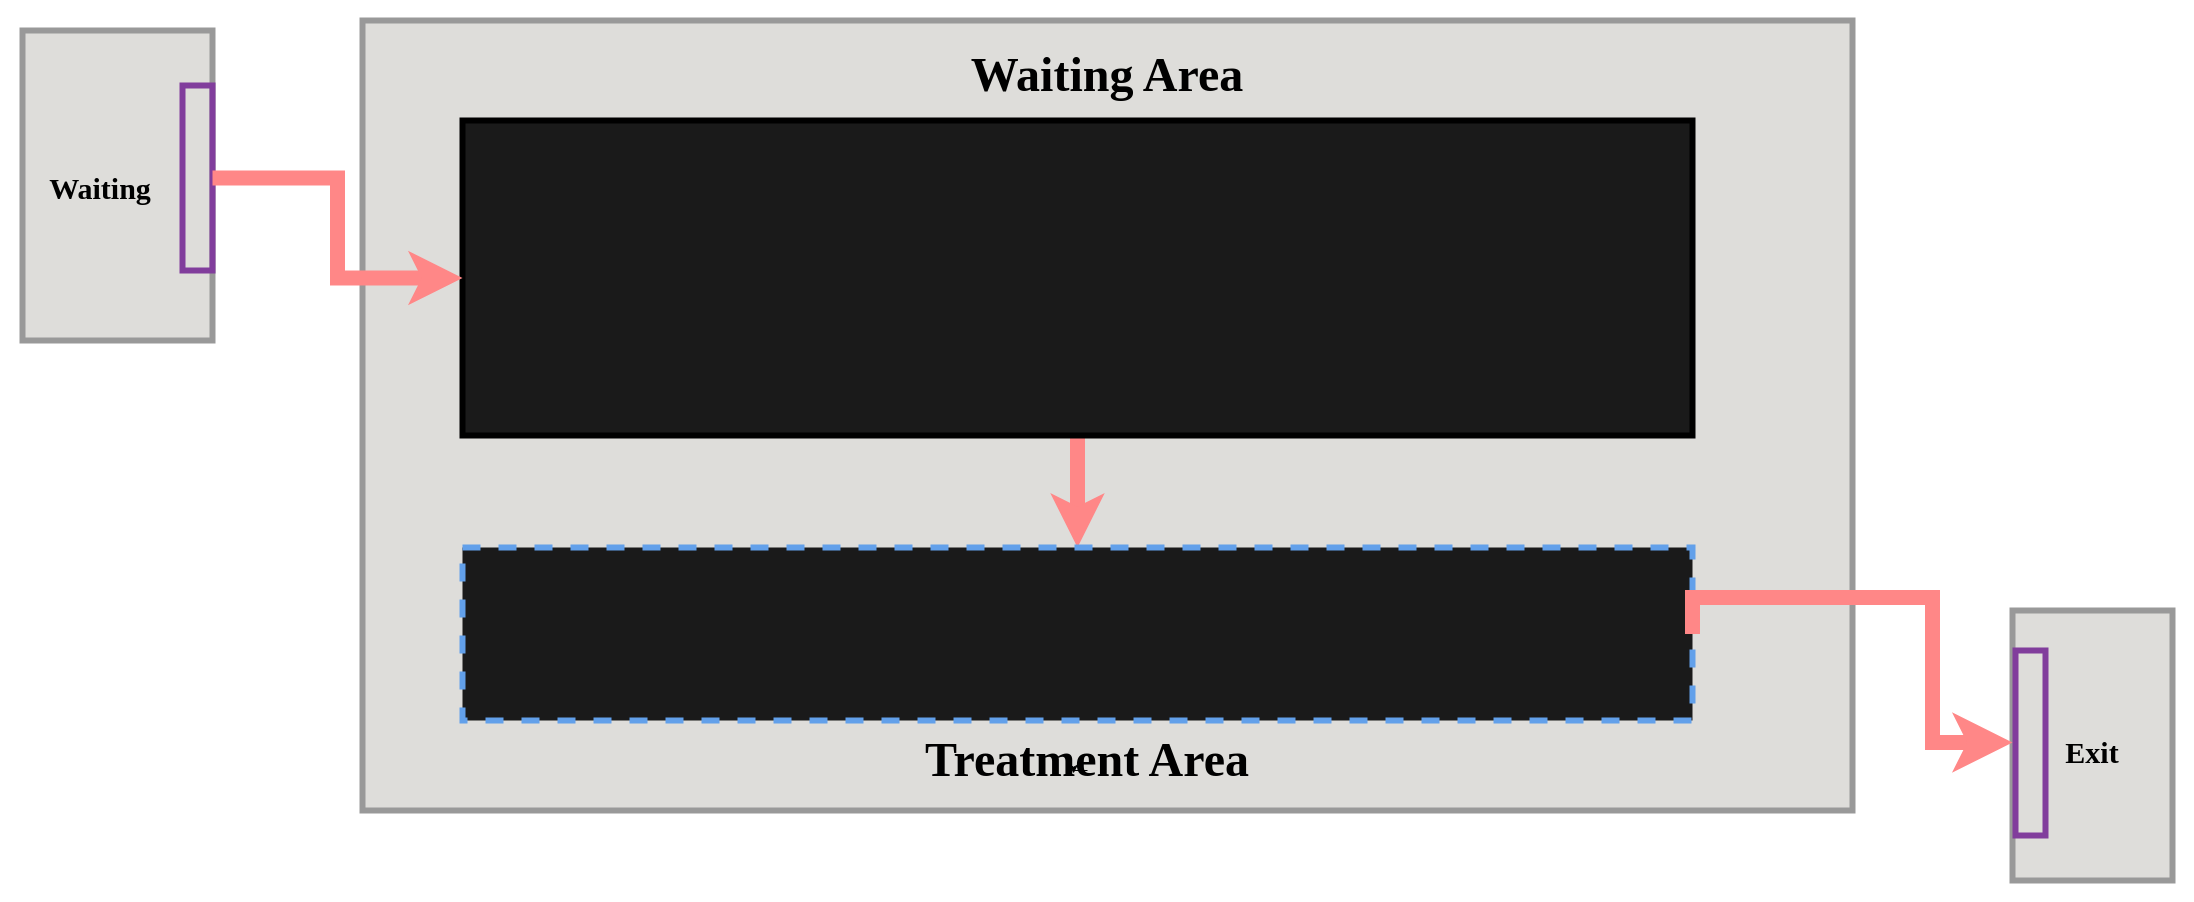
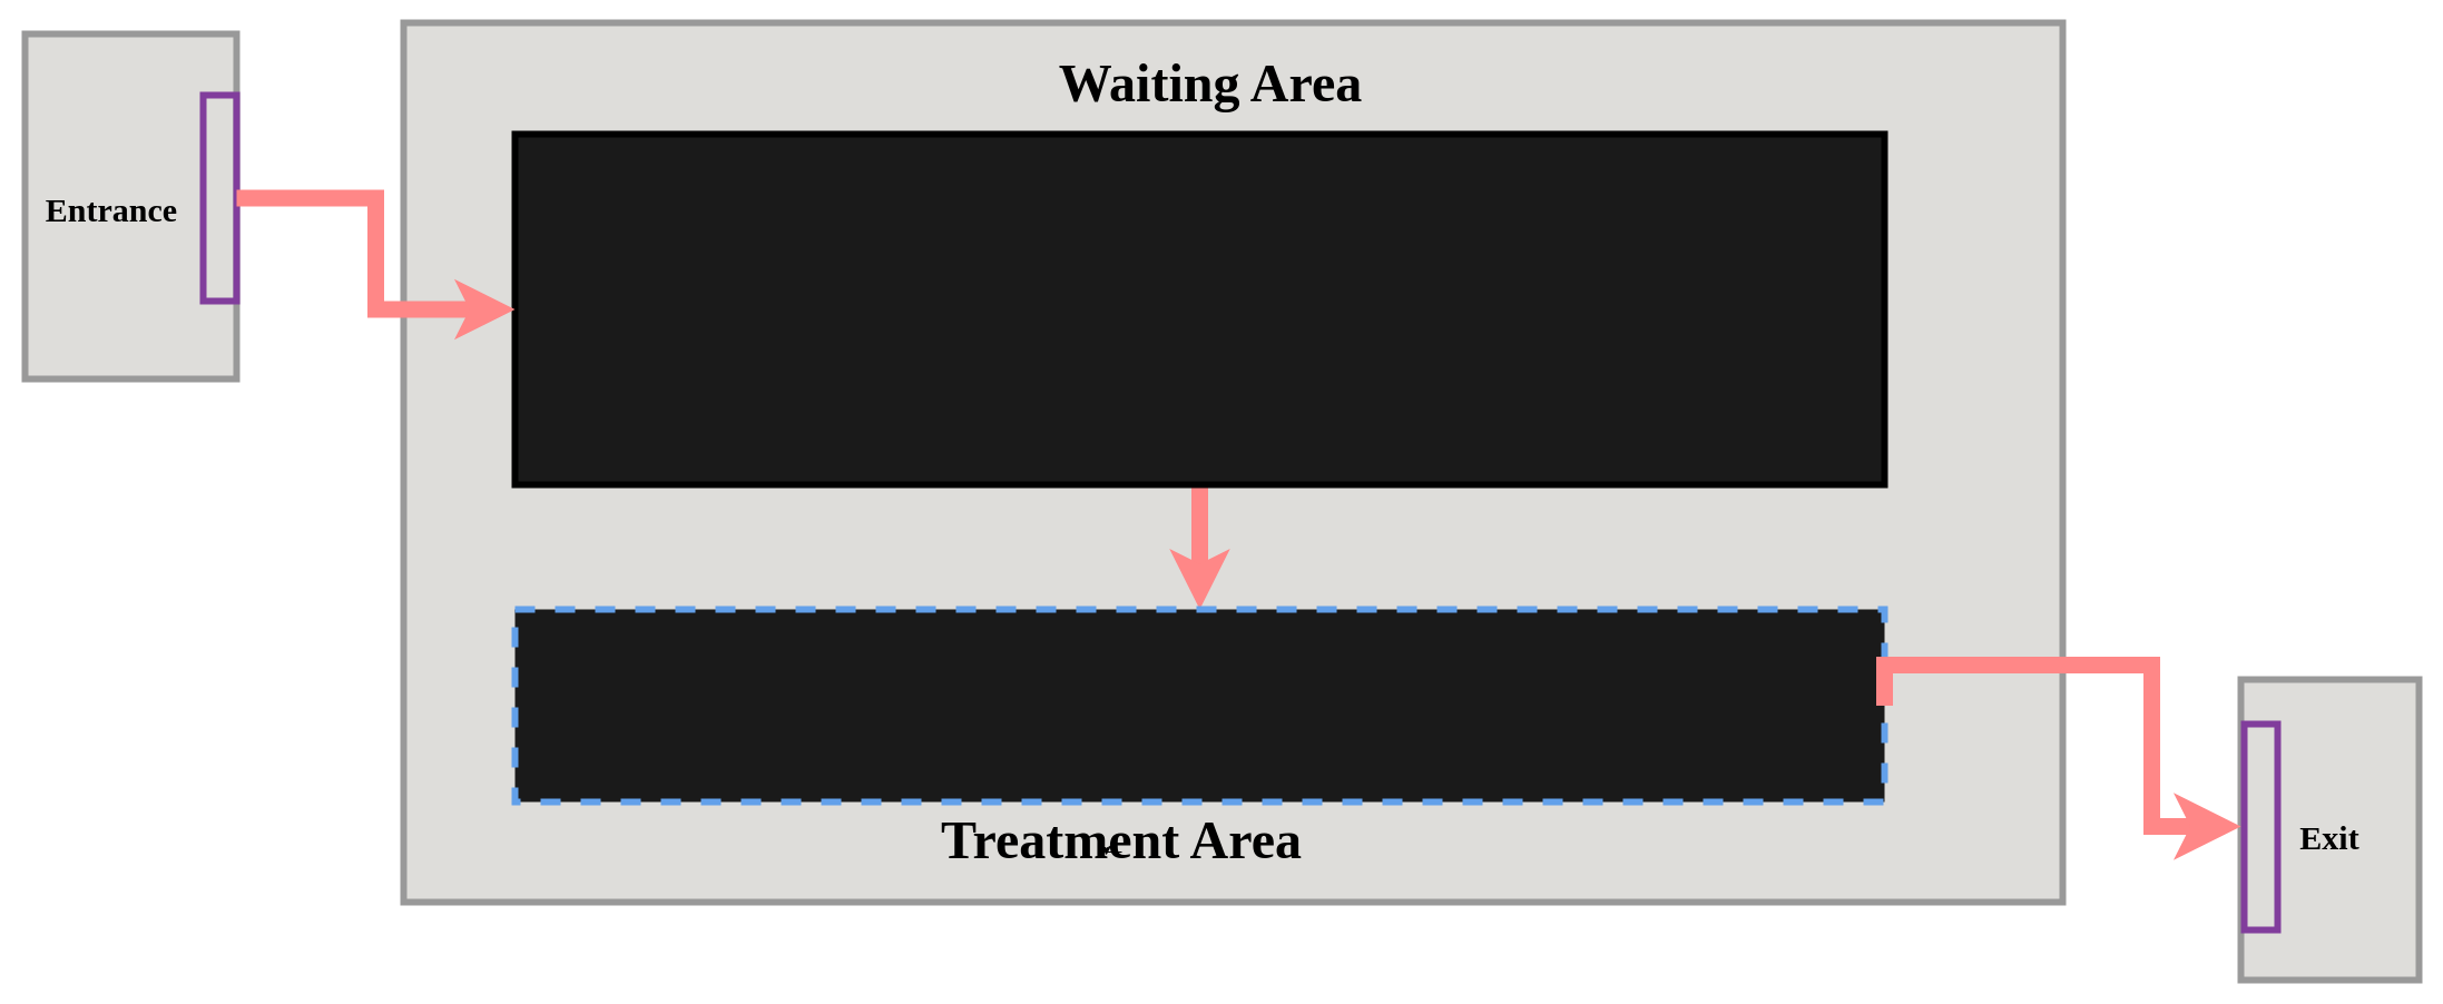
  <mxCell id="0" />
  <mxCell id="1" parent="0" />
  <mxCell id="2" value="" style="rounded=0;whiteSpace=wrap;html=1;fillColor=#DEDDDA;strokeColor=#999999;strokeWidth=6;" parent="1" vertex="1"><mxGeometry x="22" y="30" width="190" height="310" as="geometry" /></mxCell>
  <mxCell id="3" value="" style="rounded=0;whiteSpace=wrap;html=1;fillColor=#DEDDDA;strokeColor=#999999;strokeWidth=6;" parent="1" vertex="1"><mxGeometry x="2012" y="610" width="160" height="270" as="geometry" /></mxCell>
  <mxCell id="4" value="" style="rounded=0;whiteSpace=wrap;html=1;fillColor=none;strokeColor=#813d9c;strokeWidth=6;" parent="1" vertex="1"><mxGeometry x="182" y="85" width="30" height="185" as="geometry" /></mxCell>
  <mxCell id="5" value="" style="rounded=0;whiteSpace=wrap;html=1;fillColor=none;strokeColor=#813d9c;strokeWidth=6;" parent="1" vertex="1"><mxGeometry x="2015" y="650" width="30" height="185" as="geometry" /></mxCell>
  <mxCell id="6" value="&lt;font style=&quot;font-size: 30px;&quot; face=&quot;Lexend&quot; data-font-src=&quot;https://fonts.googleapis.com/css?family=Lexend&quot;&gt;&lt;b&gt;Exit&lt;/b&gt;&lt;/font&gt;" style="text;html=1;strokeColor=none;fillColor=none;align=center;verticalAlign=middle;whiteSpace=wrap;rounded=0;fontSize=60;" parent="1" vertex="1"><mxGeometry x="2012" y="707" width="160" height="70" as="geometry" /></mxCell>
- <mxCell id="7" value="&lt;font size=&quot;1&quot; face=&quot;Lexend&quot;&gt;&lt;b style=&quot;font-size: 30px;&quot;&gt;Waiting&lt;/b&gt;&lt;/font&gt;" style="text;html=1;strokeColor=none;fillColor=none;align=center;verticalAlign=middle;whiteSpace=wrap;rounded=0;fontSize=60;strokeWidth=30;" parent="1" vertex="1"><mxGeometry x="20" y="142.5" width="160" height="70" as="geometry" /></mxCell>
+ <mxCell id="7" value="&lt;font size=&quot;1&quot; face=&quot;Lexend&quot;&gt;&lt;b style=&quot;font-size: 30px;&quot;&gt;Entrance&lt;/b&gt;&lt;/font&gt;" style="text;html=1;strokeColor=none;fillColor=none;align=center;verticalAlign=middle;whiteSpace=wrap;rounded=0;fontSize=60;strokeWidth=30;" parent="1" vertex="1"><mxGeometry x="20" y="142.5" width="160" height="70" as="geometry" /></mxCell>
  <mxCell id="8" value="" style="rounded=0;whiteSpace=wrap;html=1;fillColor=#DEDDDA;strokeColor=#999999;strokeWidth=6;" parent="1" vertex="1"><mxGeometry x="362" y="20" width="1490" height="790" as="geometry" /></mxCell>
  <mxCell id="9" value="" style="edgeStyle=orthogonalEdgeStyle;rounded=0;orthogonalLoop=1;jettySize=auto;html=1;strokeColor=#FF8787;strokeWidth=15;" parent="1" source="10" target="11" edge="1"><mxGeometry relative="1" as="geometry" /></mxCell>
  <mxCell id="10" value="" style="rounded=0;whiteSpace=wrap;html=1;fillColor=#1A1A1A;strokeColor=#000000;strokeWidth=6;" parent="1" vertex="1"><mxGeometry x="462" y="120" width="1230" height="315" as="geometry" /></mxCell>
  <mxCell id="11" value="" style="rounded=0;whiteSpace=wrap;html=1;fillColor=#1A1A1A;strokeColor=#62a0ea;strokeWidth=6;dashed=1;" parent="1" vertex="1"><mxGeometry x="462" y="547" width="1230" height="173" as="geometry" /></mxCell>
- <mxCell id="12" value="&lt;font style=&quot;font-size: 48px;&quot; face=&quot;Lexend&quot;&gt;&lt;b&gt;Waiting Area&lt;br&gt;&lt;/b&gt;&lt;/font&gt;" style="text;html=1;strokeColor=none;fillColor=none;align=center;verticalAlign=middle;whiteSpace=wrap;rounded=0;fontSize=60;" parent="1" vertex="1"><mxGeometry x="492" y="55" width="1230" height="30" as="geometry" /></mxCell>
- <mxCell id="13" value="&lt;font style=&quot;font-size: 48px;&quot; face=&quot;Lexend&quot;&gt;&lt;b&gt;Treatment Area&lt;br&gt;&lt;/b&gt;&lt;/font&gt;" style="text;html=1;strokeColor=none;fillColor=none;align=center;verticalAlign=middle;whiteSpace=wrap;rounded=0;fontSize=60;" parent="1" vertex="1"><mxGeometry x="797" y="740" width="580" height="30" as="geometry" /></mxCell>
+ <mxCell id="12" value="&lt;font style=&quot;font-size: 48px;&quot; face=&quot;Lexend&quot;&gt;&lt;b&gt;Waiting Area&lt;br&gt;&lt;/b&gt;&lt;/font&gt;" style="text;html=1;strokeColor=none;fillColor=none;align=center;verticalAlign=middle;whiteSpace=wrap;rounded=0;fontSize=60;" parent="1" vertex="1"><mxGeometry x="472" y="55" width="1230" height="30" as="geometry" /></mxCell>
+ <mxCell id="13" value="&lt;font style=&quot;font-size: 48px;&quot; face=&quot;Lexend&quot;&gt;&lt;b&gt;Treatment Area&lt;br&gt;&lt;/b&gt;&lt;/font&gt;" style="text;html=1;strokeColor=none;fillColor=none;align=center;verticalAlign=middle;whiteSpace=wrap;rounded=0;fontSize=60;" parent="1" vertex="1"><mxGeometry x="717" y="735" width="580" height="30" as="geometry" /></mxCell>
  <mxCell id="14" style="edgeStyle=orthogonalEdgeStyle;rounded=0;orthogonalLoop=1;jettySize=auto;html=1;exitX=1;exitY=0.5;exitDx=0;exitDy=0;strokeWidth=15;strokeColor=#FF8787;endSize=12;entryX=0;entryY=0.5;entryDx=0;entryDy=0;" parent="1" source="11" target="6" edge="1"><mxGeometry relative="1" as="geometry"><Array as="points"><mxPoint x="1932" y="597" /><mxPoint x="1932" y="742" /></Array><mxPoint x="1692" y="415" as="sourcePoint" /><mxPoint x="1692" y="830" as="targetPoint" /></mxGeometry></mxCell>
  <mxCell id="15" style="edgeStyle=orthogonalEdgeStyle;rounded=0;orthogonalLoop=1;jettySize=auto;html=1;exitX=1;exitY=0.5;exitDx=0;exitDy=0;entryX=0;entryY=0.5;entryDx=0;entryDy=0;strokeColor=#FF8787;strokeWidth=15;" parent="1" source="4" target="10" edge="1"><mxGeometry relative="1" as="geometry" /></mxCell>
  <mxCell id="16" style="edgeStyle=orthogonalEdgeStyle;rounded=0;orthogonalLoop=1;jettySize=auto;html=1;exitX=0.5;exitY=1;exitDx=0;exitDy=0;entryX=0.476;entryY=1.1;entryDx=0;entryDy=0;entryPerimeter=0;" parent="1" source="13" target="13" edge="1"><mxGeometry relative="1" as="geometry" /></mxCell>
